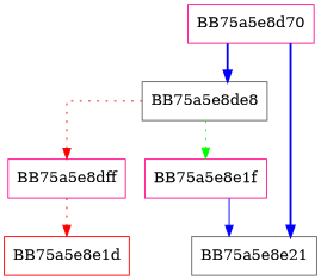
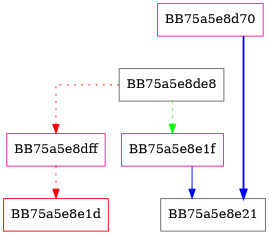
  digraph {
    splines=ortho
    node [color=deeppink shape=box]
    edge [color=blue style=dotted]
    BB75a5e8de8 [color=gray40]
    BB75a5e8d70
    BB75a5e8e21 [color=gray40]
    BB75a5e8e1f
    BB75a5e8dff
    BB75a5e8e1d [color=red]
    BB75a5e8de8 -> BB75a5e8e1f [color=green]
    BB75a5e8de8 -> BB75a5e8dff [color=red]
-   BB75a5e8d70 -> BB75a5e8de8 [style=bold]
    BB75a5e8d70 -> BB75a5e8e21 [style=bold]
    BB75a5e8e1f -> BB75a5e8e21 [style=solid]
    BB75a5e8dff -> BB75a5e8e1d [color=red]
  }
